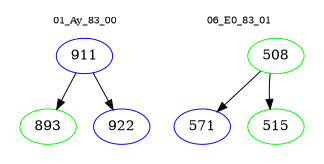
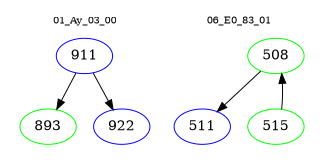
  digraph {
    node [color=blue]
    edge [color=black]
    n1 [label=911]
    n2 [color=green label=893]
    n3 [label=922]
    n4 [color=green label=508]
-   n5 [label=571]
+   n5 [label=511]
    n6 [color=green label=515]
    subgraph cluster_1 {
      color=white
      fontsize=10
-     label="01_Ay_83_00"
+     label="01_Ay_03_00"
      n1
      n2
      n3
    }
    subgraph cluster_2 {
      color=white
      fontsize=10
      label="06_E0_83_01"
      n4
      n5
      n6
    }
    n1 -> n2
    n1 -> n3
    n4 -> n5
-   n4 -> n6
+   n6 -> n4
  }
